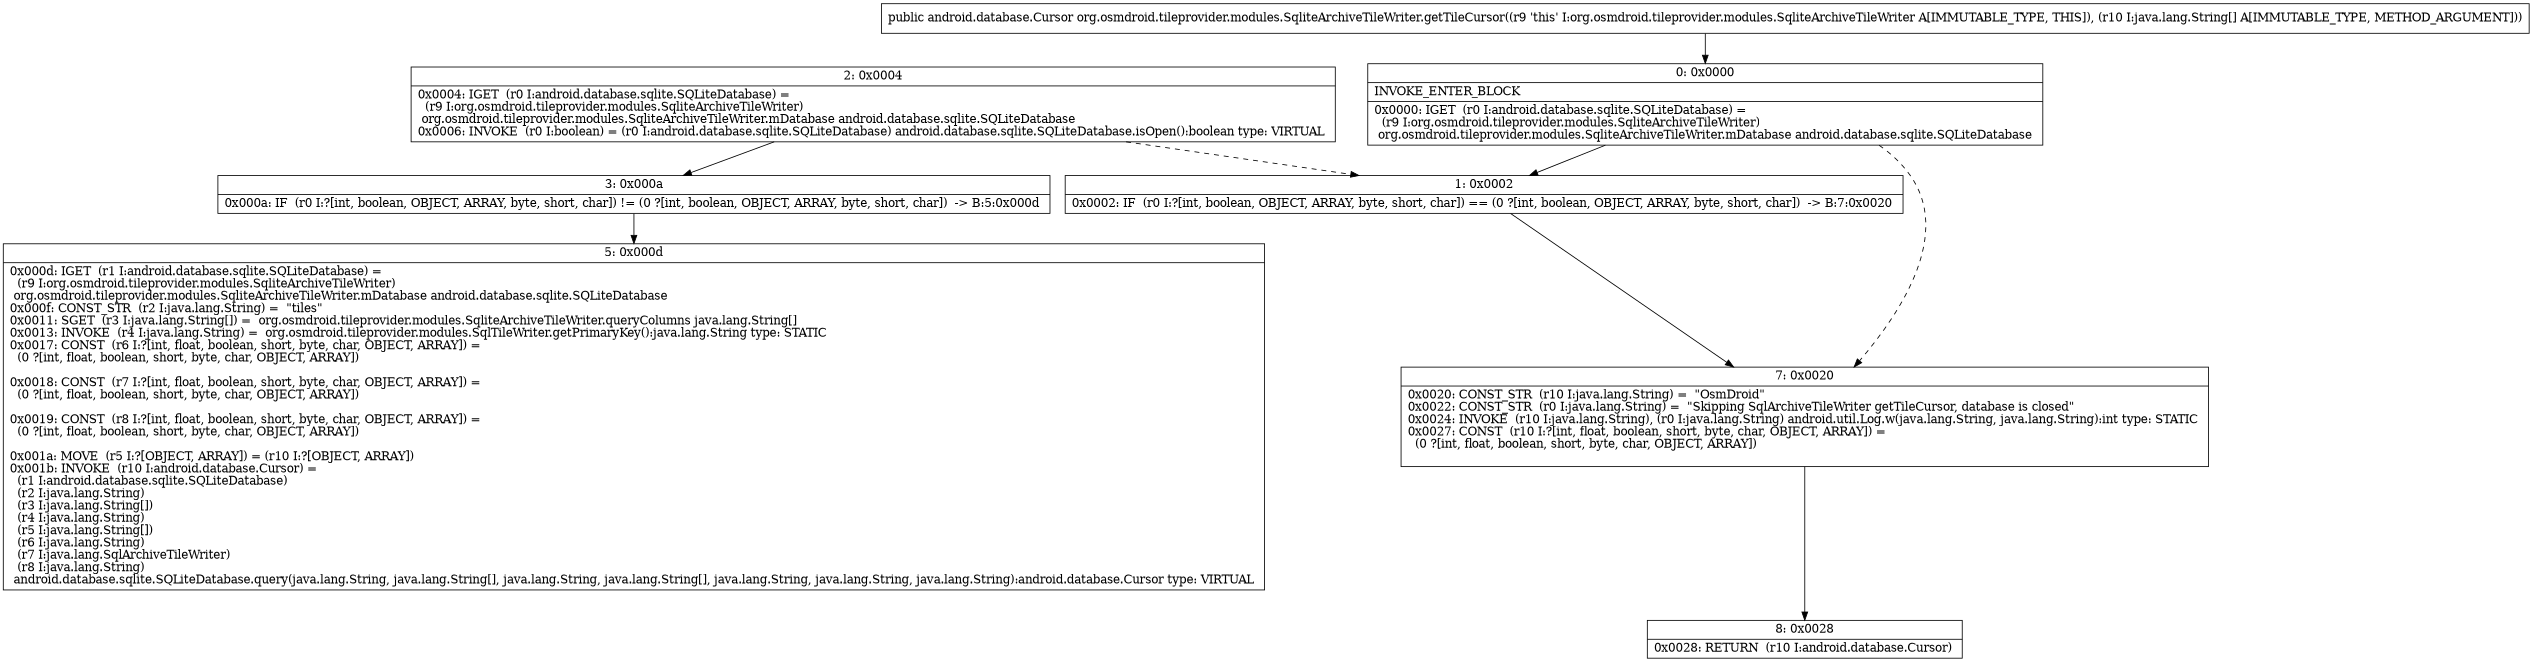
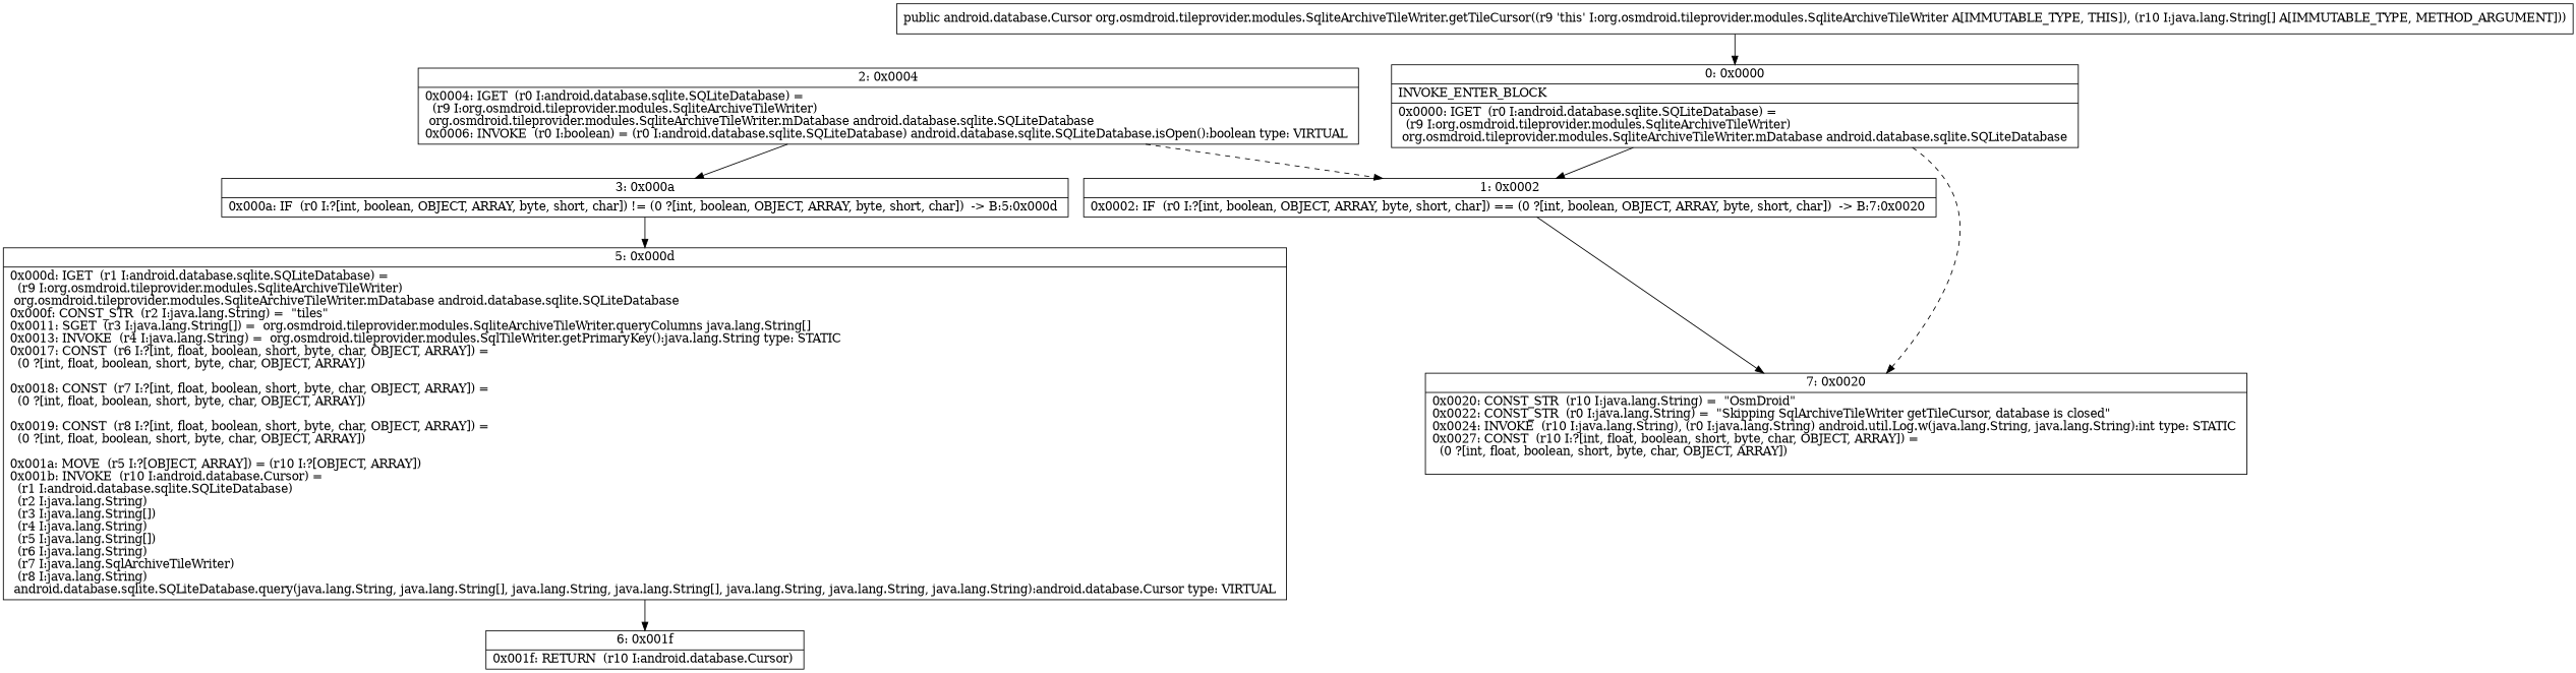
  digraph {
    node [shape=record]
    n1 [label="{0\:\ 0x0000|INVOKE_ENTER_BLOCK\l|0x0000: IGET  (r0 I:android.database.sqlite.SQLiteDatabase) = \l  (r9 I:org.osmdroid.tileprovider.modules.SqliteArchiveTileWriter)\l org.osmdroid.tileprovider.modules.SqliteArchiveTileWriter.mDatabase android.database.sqlite.SQLiteDatabase \l}"]
    n2 [label="{1\:\ 0x0002|0x0002: IF  (r0 I:?[int, boolean, OBJECT, ARRAY, byte, short, char]) == (0 ?[int, boolean, OBJECT, ARRAY, byte, short, char])  \-\> B:7:0x0020 \l}"]
    n3 [label="{7\:\ 0x0020|0x0020: CONST_STR  (r10 I:java.lang.String) =  \"OsmDroid\" \l0x0022: CONST_STR  (r0 I:java.lang.String) =  \"Skipping SqlArchiveTileWriter getTileCursor, database is closed\" \l0x0024: INVOKE  (r10 I:java.lang.String), (r0 I:java.lang.String) android.util.Log.w(java.lang.String, java.lang.String):int type: STATIC \l0x0027: CONST  (r10 I:?[int, float, boolean, short, byte, char, OBJECT, ARRAY]) = \l  (0 ?[int, float, boolean, short, byte, char, OBJECT, ARRAY])\l \l}"]
    n4 [label="{2\:\ 0x0004|0x0004: IGET  (r0 I:android.database.sqlite.SQLiteDatabase) = \l  (r9 I:org.osmdroid.tileprovider.modules.SqliteArchiveTileWriter)\l org.osmdroid.tileprovider.modules.SqliteArchiveTileWriter.mDatabase android.database.sqlite.SQLiteDatabase \l0x0006: INVOKE  (r0 I:boolean) = (r0 I:android.database.sqlite.SQLiteDatabase) android.database.sqlite.SQLiteDatabase.isOpen():boolean type: VIRTUAL \l}"]
    n5 [label="{3\:\ 0x000a|0x000a: IF  (r0 I:?[int, boolean, OBJECT, ARRAY, byte, short, char]) != (0 ?[int, boolean, OBJECT, ARRAY, byte, short, char])  \-\> B:5:0x000d \l}"]
-   n6 [label="{8\:\ 0x0028|0x0028: RETURN  (r10 I:android.database.Cursor) \l}"]
    n7 [label="{5\:\ 0x000d|0x000d: IGET  (r1 I:android.database.sqlite.SQLiteDatabase) = \l  (r9 I:org.osmdroid.tileprovider.modules.SqliteArchiveTileWriter)\l org.osmdroid.tileprovider.modules.SqliteArchiveTileWriter.mDatabase android.database.sqlite.SQLiteDatabase \l0x000f: CONST_STR  (r2 I:java.lang.String) =  \"tiles\" \l0x0011: SGET  (r3 I:java.lang.String[]) =  org.osmdroid.tileprovider.modules.SqliteArchiveTileWriter.queryColumns java.lang.String[] \l0x0013: INVOKE  (r4 I:java.lang.String) =  org.osmdroid.tileprovider.modules.SqlTileWriter.getPrimaryKey():java.lang.String type: STATIC \l0x0017: CONST  (r6 I:?[int, float, boolean, short, byte, char, OBJECT, ARRAY]) = \l  (0 ?[int, float, boolean, short, byte, char, OBJECT, ARRAY])\l \l0x0018: CONST  (r7 I:?[int, float, boolean, short, byte, char, OBJECT, ARRAY]) = \l  (0 ?[int, float, boolean, short, byte, char, OBJECT, ARRAY])\l \l0x0019: CONST  (r8 I:?[int, float, boolean, short, byte, char, OBJECT, ARRAY]) = \l  (0 ?[int, float, boolean, short, byte, char, OBJECT, ARRAY])\l \l0x001a: MOVE  (r5 I:?[OBJECT, ARRAY]) = (r10 I:?[OBJECT, ARRAY]) \l0x001b: INVOKE  (r10 I:android.database.Cursor) = \l  (r1 I:android.database.sqlite.SQLiteDatabase)\l  (r2 I:java.lang.String)\l  (r3 I:java.lang.String[])\l  (r4 I:java.lang.String)\l  (r5 I:java.lang.String[])\l  (r6 I:java.lang.String)\l  (r7 I:java.lang.SqlArchiveTileWriter)\l  (r8 I:java.lang.String)\l android.database.sqlite.SQLiteDatabase.query(java.lang.String, java.lang.String[], java.lang.String, java.lang.String[], java.lang.String, java.lang.String, java.lang.String):android.database.Cursor type: VIRTUAL \l}"]
+   n8 [label="{6\:\ 0x001f|0x001f: RETURN  (r10 I:android.database.Cursor) \l}"]
    n9 [label="{public android.database.Cursor org.osmdroid.tileprovider.modules.SqliteArchiveTileWriter.getTileCursor((r9 'this' I:org.osmdroid.tileprovider.modules.SqliteArchiveTileWriter A[IMMUTABLE_TYPE, THIS]), (r10 I:java.lang.String[] A[IMMUTABLE_TYPE, METHOD_ARGUMENT])) }"]
    n1 -> n2
    n1 -> n3 [style=dashed]
    n2 -> n3
-   n3 -> n6
    n4 -> n2 [style=dashed]
    n4 -> n5
    n5 -> n7
+   n7 -> n8
    n9 -> n1
  }
